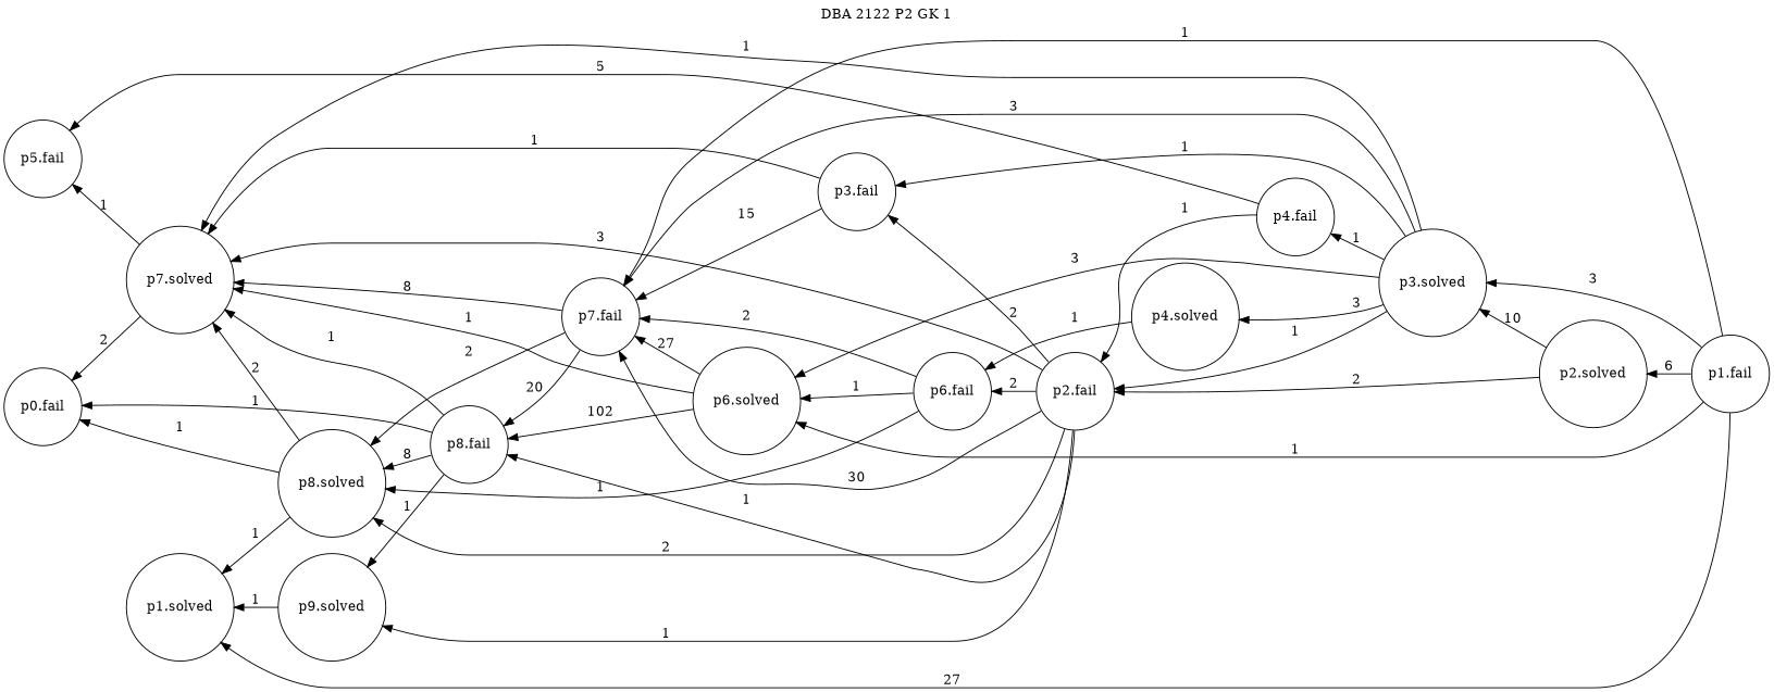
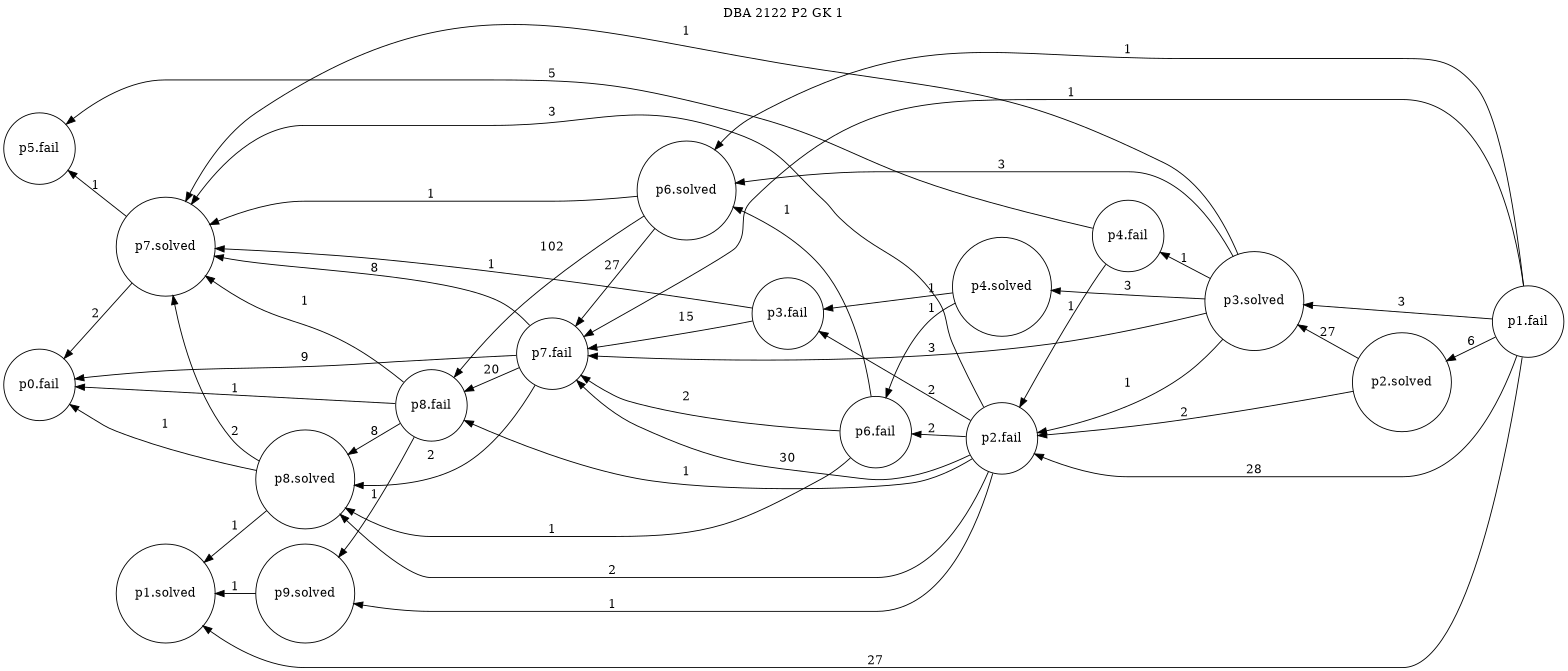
  digraph {
    label=" DBA 2122 P2 GK 1 "
    labelloc=tl
    rankdir=RL
    node [shape=circle]
    n1 [label="p1.fail"]
    n2 [label="p1.solved"]
    n3 [label="p2.fail"]
    n4 [label="p2.solved"]
    n5 [label="p3.solved"]
    n6 [label="p6.solved"]
    n7 [label="p7.fail"]
    n8 [label="p3.fail"]
    n9 [label="p7.solved"]
    n10 [label="p8.fail"]
    n11 [label="p8.solved"]
    n12 [label="p6.fail"]
    n13 [label="p9.solved"]
    n14 [label="p4.fail"]
    n15 [label="p4.solved"]
    n16 [label="p0.fail"]
    n17 [label="p5.fail"]
    n1 -> n2 [label=27]
+   n1 -> n3 [label=28]
    n1 -> n4 [label=6]
    n1 -> n5 [label=3]
    n1 -> n6 [label=1]
    n1 -> n7 [label=1]
    n3 -> n7 [label=30]
    n3 -> n8 [label=2]
    n3 -> n9 [label=3]
    n3 -> n10 [label=1]
    n3 -> n11 [label=2]
    n3 -> n12 [label=2]
    n3 -> n13 [label=1]
    n4 -> n3 [label=2]
-   n4 -> n5 [label=10]
+   n4 -> n5 [label=27]
    n5 -> n3 [label=1]
    n5 -> n6 [label=3]
    n5 -> n7 [label=3]
-   n5 -> n8 [label=1]
+   n15 -> n8 [label=1]
    n5 -> n9 [label=1]
    n5 -> n14 [label=1]
    n5 -> n15 [label=3]
    n6 -> n7 [label=27]
    n6 -> n9 [label=1]
    n6 -> n10 [label=102]
    n7 -> n9 [label=8]
    n7 -> n10 [label=20]
    n7 -> n11 [label=2]
+   n7 -> n16 [label=9]
    n8 -> n7 [label=15]
    n8 -> n9 [label=1]
    n9 -> n16 [label=2]
    n9 -> n17 [label=1]
    n10 -> n9 [label=1]
    n10 -> n11 [label=8]
    n10 -> n13 [label=1]
    n10 -> n16 [label=1]
    n11 -> n2 [label=1]
    n11 -> n9 [label=2]
    n11 -> n16 [label=1]
    n12 -> n6 [label=1]
    n12 -> n7 [label=2]
    n12 -> n11 [label=1]
    n13 -> n2 [label=1]
    n14 -> n3 [label=1]
    n14 -> n17 [label=5]
    n15 -> n12 [label=1]
  }
